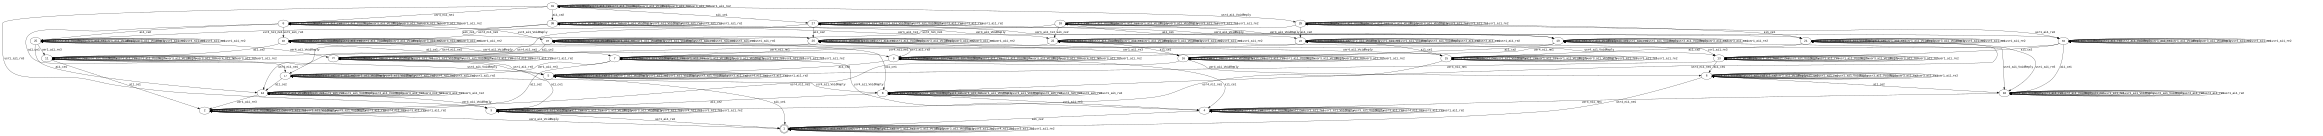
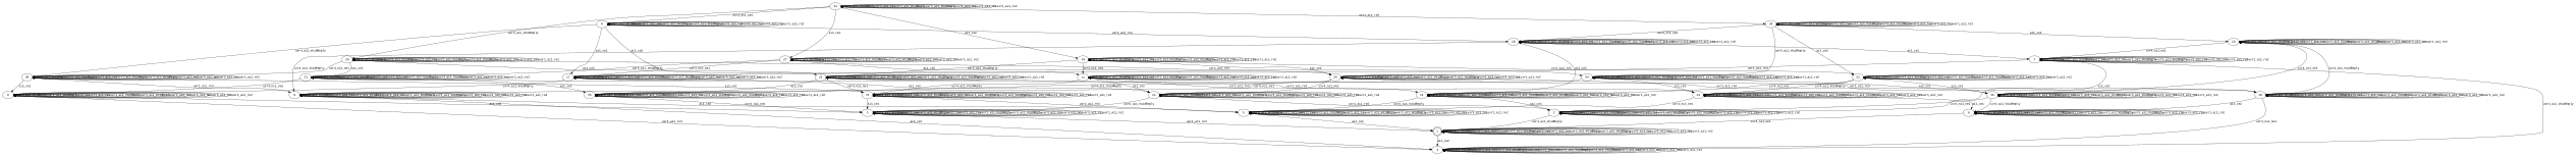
  digraph {
    fontname="Liberation Mono"
    node [fontname="Liberation Mono"]
    edge [fontname="Liberation Mono"]
    n1 [label=0]
    n2 [label=17]
    n3 [label=18]
    n4 [label=20]
    n5 [label=25]
    n6 [label=8]
    n7 [label=14]
    n8 [label=7]
    n9 [label=9]
    n10 [label=11]
    n11 [label=72]
    n12 [label=1 shape=doublecircle]
    n13 [label=2]
    n14 [label=3]
    n15 [label=4]
    n16 [label=5]
    n17 [label=6]
    n18 [label=10]
    n19 [label=13]
    n20 [label=15]
    n21 [label=16]
    n22 [label=19]
    n23 [label=21]
    n24 [label=22]
    n25 [label=23]
    n26 [label=64]
    n27 [label=26]
    n28 [label=27]
    n29 [label=28]
    n30 [label=29]
    n31 [label=30]
    n32 [label=31]
    n1 -> n1 [label=usr2_ai1_VoidReply]
    n1 -> n1 [label=usr1_ai1_re1]
    n1 -> n1 [label=usr1_ai1_VoidReply]
    n1 -> n1 [label=usr3_ai1_VoidReply]
    n1 -> n1 [label=usr3_ai1_re2]
    n1 -> n1 [label=usr4_ni1_ne1]
    n1 -> n1 [label=usr3_ai1_re1]
    n1 -> n1 [label=usr1_ai1_re2]
    n1 -> n2 [label=ai1_ce1]
    n1 -> n3 [label=usr1_ai1_re3]
    n1 -> n4 [label=usr4_ai1_VoidReply]
    n1 -> n5 [label=ai1_ce2]
    n2 -> n2 [label=usr2_ai1_VoidReply]
    n2 -> n2 [label=ai1_ce1]
    n2 -> n2 [label=usr1_ai1_re1]
    n2 -> n2 [label=usr1_ai1_VoidReply]
    n2 -> n2 [label=usr3_ai1_VoidReply]
    n2 -> n2 [label=usr3_ai1_re2]
    n2 -> n2 [label=usr4_ni1_ne1]
    n2 -> n2 [label=usr3_ai1_re1]
    n2 -> n2 [label=usr1_ai1_re2]
    n2 -> n6 [label=usr4_ai1_VoidReply]
    n2 -> n7 [label=ai1_ce2]
    n3 -> n3 [label=usr1_ai1_re3]
    n3 -> n3 [label=usr2_ai1_VoidReply]
    n3 -> n3 [label=usr1_ai1_re1]
    n3 -> n3 [label=usr1_ai1_VoidReply]
    n3 -> n3 [label=usr3_ai1_VoidReply]
    n3 -> n3 [label=usr3_ai1_re2]
    n3 -> n3 [label=usr4_ni1_ne1]
    n3 -> n3 [label=usr3_ai1_re1]
    n3 -> n3 [label=usr1_ai1_re2]
    n3 -> n8 [label=ai1_ce1]
    n3 -> n9 [label=usr4_ai1_VoidReply]
    n3 -> n10 [label=ai1_ce2]
    n4 -> n4 [label=usr4_ai1_VoidReply]
    n4 -> n4 [label=usr2_ai1_VoidReply]
    n4 -> n4 [label=usr1_ai1_re1]
    n4 -> n4 [label=usr1_ai1_VoidReply]
    n4 -> n4 [label=usr3_ai1_VoidReply]
    n4 -> n4 [label=usr3_ai1_re2]
    n4 -> n4 [label=usr4_ni1_ne1]
    n4 -> n4 [label=usr3_ai1_re1]
    n4 -> n4 [label=usr1_ai1_re2]
    n4 -> n6 [label=ai1_ce1]
    n4 -> n9 [label=usr1_ai1_re3]
    n4 -> n11 [label=ai1_ce2]
    n5 -> n5 [label=ai1_ce2]
    n5 -> n5 [label=usr2_ai1_VoidReply]
    n5 -> n5 [label=usr1_ai1_re1]
    n5 -> n5 [label=usr1_ai1_VoidReply]
    n5 -> n5 [label=usr3_ai1_VoidReply]
    n5 -> n5 [label=usr3_ai1_re2]
    n5 -> n5 [label=usr4_ni1_ne1]
    n5 -> n5 [label=usr3_ai1_re1]
    n5 -> n5 [label=usr1_ai1_re2]
    n5 -> n7 [label=ai1_ce1]
    n5 -> n10 [label=usr1_ai1_re3]
    n5 -> n11 [label=usr4_ai1_VoidReply]
    n6 -> n6 [label=usr4_ai1_VoidReply]
    n6 -> n6 [label=usr2_ai1_VoidReply]
    n6 -> n6 [label=ai1_ce1]
    n6 -> n6 [label=usr1_ai1_re1]
    n6 -> n6 [label=usr1_ai1_VoidReply]
    n6 -> n6 [label=usr3_ai1_VoidReply]
    n6 -> n6 [label=usr3_ai1_re2]
    n6 -> n6 [label=usr4_ni1_ne1]
    n6 -> n6 [label=usr3_ai1_re1]
    n6 -> n6 [label=usr1_ai1_re2]
    n6 -> n14 [label=ai1_ce2]
    n6 -> n15 [label=usr1_ai1_re3]
    n7 -> n7 [label=ai1_ce2]
    n7 -> n7 [label=usr2_ai1_VoidReply]
    n7 -> n7 [label=ai1_ce1]
    n7 -> n7 [label=usr1_ai1_re1]
    n7 -> n7 [label=usr1_ai1_VoidReply]
    n7 -> n7 [label=usr3_ai1_VoidReply]
    n7 -> n7 [label=usr3_ai1_re2]
    n7 -> n7 [label=usr4_ni1_ne1]
    n7 -> n7 [label=usr3_ai1_re1]
    n7 -> n7 [label=usr1_ai1_re2]
    n7 -> n13 [label=usr1_ai1_re3]
    n7 -> n14 [label=usr4_ai1_VoidReply]
    n8 -> n2 [label=usr1_ai1_re3]
    n8 -> n8 [label=usr1_ai1_re3]
    n8 -> n8 [label=usr2_ai1_VoidReply]
    n8 -> n8 [label=ai1_ce1]
    n8 -> n8 [label=usr1_ai1_re1]
    n8 -> n8 [label=usr1_ai1_VoidReply]
    n8 -> n8 [label=usr3_ai1_VoidReply]
    n8 -> n8 [label=usr3_ai1_re2]
    n8 -> n8 [label=usr4_ni1_ne1]
    n8 -> n8 [label=usr3_ai1_re1]
    n8 -> n8 [label=usr1_ai1_re2]
    n8 -> n13 [label=ai1_ce2]
    n8 -> n15 [label=usr4_ai1_VoidReply]
    n9 -> n9 [label=usr4_ai1_VoidReply]
    n9 -> n9 [label=usr1_ai1_re3]
    n9 -> n9 [label=usr2_ai1_VoidReply]
    n9 -> n9 [label=usr1_ai1_re1]
    n9 -> n9 [label=usr1_ai1_VoidReply]
    n9 -> n9 [label=usr3_ai1_VoidReply]
    n9 -> n9 [label=usr3_ai1_re2]
    n9 -> n9 [label=usr4_ni1_ne1]
    n9 -> n9 [label=usr3_ai1_re1]
    n9 -> n9 [label=usr1_ai1_re2]
    n9 -> n15 [label=ai1_ce1]
    n9 -> n16 [label=ai1_ce2]
    n10 -> n10 [label=usr1_ai1_re3]
    n10 -> n10 [label=ai1_ce2]
    n10 -> n10 [label=usr2_ai1_VoidReply]
    n10 -> n10 [label=usr1_ai1_re1]
    n10 -> n10 [label=usr1_ai1_VoidReply]
    n10 -> n10 [label=usr3_ai1_VoidReply]
    n10 -> n10 [label=usr3_ai1_re2]
    n10 -> n10 [label=usr4_ni1_ne1]
    n10 -> n10 [label=usr3_ai1_re1]
    n10 -> n10 [label=usr1_ai1_re2]
    n10 -> n13 [label=ai1_ce1]
    n10 -> n16 [label=usr4_ai1_VoidReply]
    n11 -> n11 [label=usr4_ai1_VoidReply]
    n11 -> n11 [label=ai1_ce2]
    n11 -> n11 [label=usr2_ai1_VoidReply]
    n11 -> n11 [label=usr1_ai1_re1]
    n11 -> n11 [label=usr1_ai1_VoidReply]
    n11 -> n11 [label=usr3_ai1_VoidReply]
    n11 -> n11 [label=usr3_ai1_re2]
    n11 -> n11 [label=usr4_ni1_ne1]
    n11 -> n11 [label=usr3_ai1_re1]
    n11 -> n11 [label=usr1_ai1_re2]
    n11 -> n14 [label=ai1_ce1]
    n11 -> n16 [label=usr1_ai1_re3]
    n12 -> n12 [label=usr4_ai1_VoidReply]
    n12 -> n12 [label=usr1_ai1_re3]
    n12 -> n12 [label=ai1_ce2]
    n12 -> n12 [label=usr2_ai1_VoidReply]
    n12 -> n12 [label=ai1_ce1]
    n12 -> n12 [label=usr1_ai1_re1]
    n12 -> n12 [label=usr1_ai1_VoidReply]
    n12 -> n12 [label=usr3_ai1_VoidReply]
    n12 -> n12 [label=usr3_ai1_re2]
    n12 -> n12 [label=usr4_ni1_ne1]
    n12 -> n12 [label=usr3_ai1_re1]
    n12 -> n12 [label=usr1_ai1_re2]
    n13 -> n12 [label=usr4_ai1_VoidReply]
    n13 -> n13 [label=usr1_ai1_re3]
    n13 -> n13 [label=ai1_ce2]
    n13 -> n13 [label=usr2_ai1_VoidReply]
    n13 -> n13 [label=ai1_ce1]
    n13 -> n13 [label=usr1_ai1_re1]
    n13 -> n13 [label=usr1_ai1_VoidReply]
    n13 -> n13 [label=usr3_ai1_VoidReply]
    n13 -> n13 [label=usr3_ai1_re2]
    n13 -> n13 [label=usr4_ni1_ne1]
    n13 -> n13 [label=usr3_ai1_re1]
    n13 -> n13 [label=usr1_ai1_re2]
    n14 -> n12 [label=usr1_ai1_re3]
    n14 -> n14 [label=usr4_ai1_VoidReply]
    n14 -> n14 [label=ai1_ce2]
    n14 -> n14 [label=usr2_ai1_VoidReply]
    n14 -> n14 [label=ai1_ce1]
    n14 -> n14 [label=usr1_ai1_re1]
    n14 -> n14 [label=usr1_ai1_VoidReply]
    n14 -> n14 [label=usr3_ai1_VoidReply]
    n14 -> n14 [label=usr3_ai1_re2]
    n14 -> n14 [label=usr4_ni1_ne1]
    n14 -> n14 [label=usr3_ai1_re1]
    n14 -> n14 [label=usr1_ai1_re2]
-   n15 -> n12 [label=ai1_ce2]
+   n12 -> n15 [label=ai1_ce2]
    n15 -> n15 [label=usr4_ai1_VoidReply]
    n15 -> n15 [label=usr1_ai1_re3]
    n15 -> n15 [label=usr2_ai1_VoidReply]
    n15 -> n15 [label=ai1_ce1]
    n15 -> n15 [label=usr1_ai1_re1]
    n15 -> n15 [label=usr1_ai1_VoidReply]
    n15 -> n15 [label=usr3_ai1_VoidReply]
    n15 -> n15 [label=usr3_ai1_re2]
    n15 -> n15 [label=usr4_ni1_ne1]
    n15 -> n15 [label=usr3_ai1_re1]
    n15 -> n15 [label=usr1_ai1_re2]
    n16 -> n12 [label=ai1_ce1]
    n16 -> n16 [label=usr4_ai1_VoidReply]
    n16 -> n16 [label=usr1_ai1_re3]
    n16 -> n16 [label=ai1_ce2]
    n16 -> n16 [label=usr2_ai1_VoidReply]
    n16 -> n16 [label=usr1_ai1_re1]
    n16 -> n16 [label=usr1_ai1_VoidReply]
    n16 -> n16 [label=usr3_ai1_VoidReply]
    n16 -> n16 [label=usr3_ai1_re2]
    n16 -> n16 [label=usr4_ni1_ne1]
    n16 -> n16 [label=usr3_ai1_re1]
    n16 -> n16 [label=usr1_ai1_re2]
    n17 -> n12 [label=usr4_ni1_ne1]
    n17 -> n17 [label=usr4_ai1_VoidReply]
    n17 -> n17 [label=usr1_ai1_re3]
    n17 -> n17 [label=ai1_ce2]
    n17 -> n17 [label=usr2_ai1_VoidReply]
    n17 -> n17 [label=ai1_ce1]
    n17 -> n17 [label=usr1_ai1_re1]
    n17 -> n17 [label=usr1_ai1_VoidReply]
    n17 -> n17 [label=usr3_ai1_VoidReply]
    n17 -> n17 [label=usr3_ai1_re2]
    n17 -> n17 [label=usr3_ai1_re1]
    n17 -> n17 [label=usr1_ai1_re2]
    n18 -> n15 [label=usr4_ni1_ne1]
-   n17 -> n18 [label=ai1_ce2]
+   n18 -> n17 [label=ai1_ce2]
    n18 -> n18 [label=usr4_ai1_VoidReply]
    n18 -> n18 [label=usr1_ai1_re3]
    n18 -> n18 [label=usr2_ai1_VoidReply]
    n18 -> n18 [label=ai1_ce1]
    n18 -> n18 [label=usr1_ai1_re1]
    n18 -> n18 [label=usr1_ai1_VoidReply]
    n18 -> n18 [label=usr3_ai1_VoidReply]
    n18 -> n18 [label=usr3_ai1_re2]
    n18 -> n18 [label=usr3_ai1_re1]
    n18 -> n18 [label=usr1_ai1_re2]
    n19 -> n16 [label=usr4_ni1_ne1]
    n19 -> n17 [label=ai1_ce1]
    n19 -> n19 [label=usr4_ai1_VoidReply]
    n19 -> n19 [label=usr1_ai1_re3]
    n19 -> n19 [label=ai1_ce2]
    n19 -> n19 [label=usr2_ai1_VoidReply]
    n19 -> n19 [label=usr1_ai1_re1]
    n19 -> n19 [label=usr1_ai1_VoidReply]
    n19 -> n19 [label=usr3_ai1_VoidReply]
    n19 -> n19 [label=usr3_ai1_re2]
    n19 -> n19 [label=usr3_ai1_re1]
    n19 -> n19 [label=usr1_ai1_re2]
    n20 -> n14 [label=usr4_ni1_ne1]
    n20 -> n20 [label=usr4_ai1_VoidReply]
    n20 -> n20 [label=ai1_ce2]
    n20 -> n20 [label=usr2_ai1_VoidReply]
    n20 -> n20 [label=ai1_ce1]
    n20 -> n20 [label=usr1_ai1_re1]
    n20 -> n20 [label=usr1_ai1_VoidReply]
    n20 -> n20 [label=usr3_ai1_VoidReply]
    n20 -> n20 [label=usr3_ai1_re2]
    n20 -> n20 [label=usr3_ai1_re1]
    n20 -> n20 [label=usr1_ai1_re2]
    n21 -> n13 [label=usr4_ni1_ne1]
    n21 -> n17 [label=usr4_ai1_VoidReply]
    n21 -> n21 [label=usr1_ai1_re3]
    n21 -> n21 [label=ai1_ce2]
    n21 -> n21 [label=usr2_ai1_VoidReply]
    n21 -> n21 [label=ai1_ce1]
    n21 -> n21 [label=usr1_ai1_re1]
    n21 -> n21 [label=usr1_ai1_VoidReply]
    n21 -> n21 [label=usr3_ai1_VoidReply]
    n21 -> n21 [label=usr3_ai1_re2]
    n21 -> n21 [label=usr3_ai1_re1]
    n21 -> n21 [label=usr1_ai1_re2]
    n22 -> n8 [label=usr4_ni1_ne1]
    n22 -> n18 [label=usr4_ai1_VoidReply]
-   n22 -> n21 [label=ai1_ce2]
+   n22 -> n21 [label=usr4_ni1_ne1]
    n22 -> n22 [label=usr1_ai1_re3]
    n22 -> n22 [label=usr2_ai1_VoidReply]
    n22 -> n22 [label=ai1_ce1]
    n22 -> n22 [label=usr1_ai1_re1]
    n22 -> n22 [label=usr1_ai1_VoidReply]
    n22 -> n22 [label=usr3_ai1_VoidReply]
    n22 -> n22 [label=usr3_ai1_re2]
    n22 -> n22 [label=usr3_ai1_re1]
    n22 -> n22 [label=usr1_ai1_re2]
    n23 -> n6 [label=usr4_ni1_ne1]
    n23 -> n18 [label=usr1_ai1_re3]
    n23 -> n20 [label=ai1_ce2]
    n23 -> n23 [label=usr4_ai1_VoidReply]
    n23 -> n23 [label=usr2_ai1_VoidReply]
    n23 -> n23 [label=ai1_ce1]
    n23 -> n23 [label=usr1_ai1_re1]
    n23 -> n23 [label=usr1_ai1_VoidReply]
    n23 -> n23 [label=usr3_ai1_VoidReply]
    n23 -> n23 [label=usr3_ai1_re2]
    n23 -> n23 [label=usr3_ai1_re1]
    n23 -> n23 [label=usr1_ai1_re2]
    n24 -> n10 [label=usr4_ni1_ne1]
    n24 -> n19 [label=usr4_ai1_VoidReply]
    n24 -> n21 [label=ai1_ce1]
    n24 -> n24 [label=usr1_ai1_re3]
    n24 -> n24 [label=ai1_ce2]
    n24 -> n24 [label=usr2_ai1_VoidReply]
    n24 -> n24 [label=usr1_ai1_re1]
    n24 -> n24 [label=usr1_ai1_VoidReply]
    n24 -> n24 [label=usr3_ai1_VoidReply]
    n24 -> n24 [label=usr3_ai1_re2]
    n24 -> n24 [label=usr3_ai1_re1]
    n24 -> n24 [label=usr1_ai1_re2]
    n25 -> n11 [label=usr4_ni1_ne1]
    n25 -> n19 [label=usr1_ai1_re3]
    n25 -> n20 [label=ai1_ce1]
    n25 -> n25 [label=usr4_ai1_VoidReply]
    n25 -> n25 [label=ai1_ce2]
    n25 -> n25 [label=usr2_ai1_VoidReply]
    n25 -> n25 [label=usr1_ai1_re1]
    n25 -> n25 [label=usr1_ai1_VoidReply]
    n25 -> n25 [label=usr3_ai1_VoidReply]
    n25 -> n25 [label=usr3_ai1_re2]
    n25 -> n25 [label=usr3_ai1_re1]
    n25 -> n25 [label=usr1_ai1_re2]
    n26 -> n9 [label=usr4_ni1_ne1]
    n26 -> n18 [label=ai1_ce1]
    n26 -> n19 [label=ai1_ce2]
    n26 -> n26 [label=usr4_ai1_VoidReply]
    n26 -> n26 [label=usr1_ai1_re3]
    n26 -> n26 [label=usr2_ai1_VoidReply]
    n26 -> n26 [label=usr1_ai1_re1]
    n26 -> n26 [label=usr1_ai1_VoidReply]
    n26 -> n26 [label=usr3_ai1_VoidReply]
    n26 -> n26 [label=usr3_ai1_re2]
    n26 -> n26 [label=usr3_ai1_re1]
    n26 -> n26 [label=usr1_ai1_re2]
    n27 -> n7 [label=usr4_ni1_ne1]
    n27 -> n20 [label=usr4_ai1_VoidReply]
    n27 -> n21 [label=usr1_ai1_re3]
    n27 -> n27 [label=ai1_ce2]
    n27 -> n27 [label=usr2_ai1_VoidReply]
    n27 -> n27 [label=ai1_ce1]
    n27 -> n27 [label=usr1_ai1_re1]
    n27 -> n27 [label=usr1_ai1_VoidReply]
    n27 -> n27 [label=usr3_ai1_VoidReply]
    n27 -> n27 [label=usr3_ai1_re2]
    n27 -> n27 [label=usr3_ai1_re1]
    n27 -> n27 [label=usr1_ai1_re2]
    n28 -> n2 [label=usr4_ni1_ne1]
-   n28 -> n22 [label=usr1_ai1_re3]
    n28 -> n23 [label=usr4_ai1_VoidReply]
    n28 -> n27 [label=ai1_ce2]
    n28 -> n28 [label=usr2_ai1_VoidReply]
    n28 -> n28 [label=ai1_ce1]
    n28 -> n28 [label=usr1_ai1_re1]
    n28 -> n28 [label=usr1_ai1_VoidReply]
    n28 -> n28 [label=usr3_ai1_VoidReply]
    n28 -> n28 [label=usr3_ai1_re2]
    n28 -> n28 [label=usr3_ai1_re1]
    n28 -> n28 [label=usr1_ai1_re2]
    n29 -> n3 [label=usr4_ni1_ne1]
    n29 -> n22 [label=ai1_ce1]
    n29 -> n24 [label=ai1_ce2]
    n29 -> n26 [label=usr4_ai1_VoidReply]
    n29 -> n29 [label=usr1_ai1_re3]
    n29 -> n29 [label=usr2_ai1_VoidReply]
    n29 -> n29 [label=usr1_ai1_re1]
    n29 -> n29 [label=usr1_ai1_VoidReply]
    n29 -> n29 [label=usr3_ai1_VoidReply]
    n29 -> n29 [label=usr3_ai1_re2]
    n29 -> n29 [label=usr3_ai1_re1]
    n29 -> n29 [label=usr1_ai1_re2]
    n30 -> n4 [label=usr4_ni1_ne1]
    n30 -> n23 [label=ai1_ce1]
    n30 -> n25 [label=ai1_ce2]
    n30 -> n26 [label=usr1_ai1_re3]
    n30 -> n30 [label=usr4_ai1_VoidReply]
    n30 -> n30 [label=usr2_ai1_VoidReply]
    n30 -> n30 [label=usr1_ai1_re1]
    n30 -> n30 [label=usr1_ai1_VoidReply]
    n30 -> n30 [label=usr3_ai1_VoidReply]
    n30 -> n30 [label=usr3_ai1_re2]
    n30 -> n30 [label=usr3_ai1_re1]
    n30 -> n30 [label=usr1_ai1_re2]
    n31 -> n5 [label=usr4_ni1_ne1]
    n31 -> n24 [label=usr1_ai1_re3]
    n31 -> n25 [label=usr4_ai1_VoidReply]
    n31 -> n27 [label=ai1_ce1]
    n31 -> n31 [label=ai1_ce2]
    n31 -> n31 [label=usr2_ai1_VoidReply]
    n31 -> n31 [label=usr1_ai1_re1]
    n31 -> n31 [label=usr1_ai1_VoidReply]
    n31 -> n31 [label=usr3_ai1_VoidReply]
    n31 -> n31 [label=usr3_ai1_re2]
    n31 -> n31 [label=usr3_ai1_re1]
    n31 -> n31 [label=usr1_ai1_re2]
    n32 -> n1 [label=usr4_ni1_ne1]
    n32 -> n28 [label=ai1_ce1]
-   n32 -> n14 [label=usr1_ai1_re3]
+   n32 -> n29 [label=usr1_ai1_re3]
    n32 -> n30 [label=usr4_ai1_VoidReply]
    n32 -> n31 [label=ai1_ce2]
    n32 -> n32 [label=usr2_ai1_VoidReply]
    n32 -> n32 [label=usr1_ai1_re1]
    n32 -> n32 [label=usr1_ai1_VoidReply]
    n32 -> n32 [label=usr3_ai1_VoidReply]
    n32 -> n32 [label=usr3_ai1_re2]
    n32 -> n32 [label=usr3_ai1_re1]
    n32 -> n32 [label=usr1_ai1_re2]
  }
